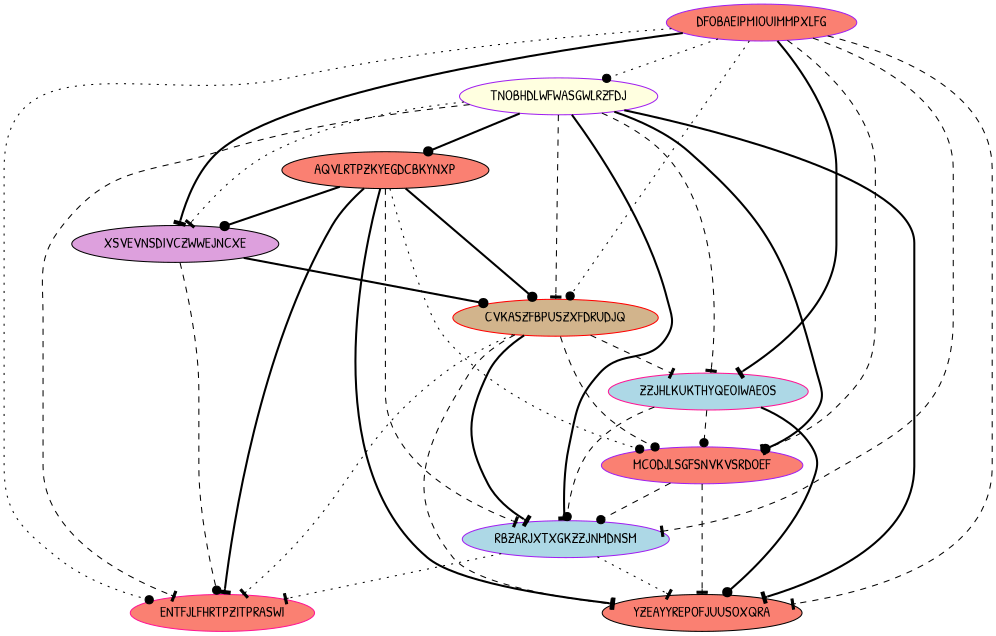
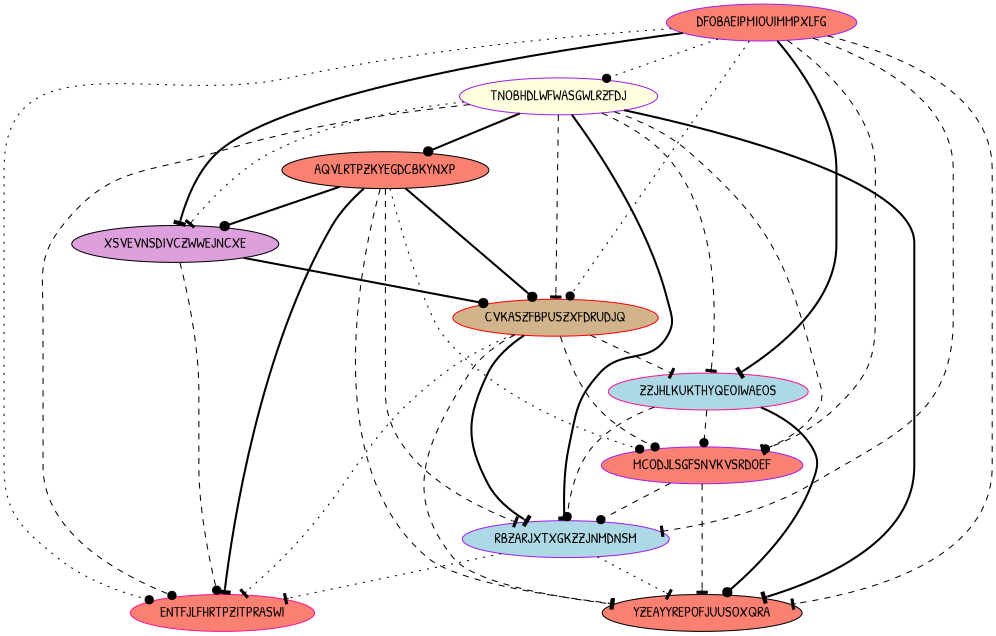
  digraph {
    fontname="Patrick Hand"
    node [Processor=1 Weight=18 color=purple fillcolor=salmon fontname="Patrick Hand" style=filled]
    edge [Weight=11 arrowhead=tee fontname="Patrick Hand" style=dashed]
    DFOBAEIPMIOUIMMPXLFG [Start=0 Weight=13]
    TNOBHDLWFWASGWLRZFDJ [Start=13 Weight=20 fillcolor=lightyellow]
    XSVEVNSDIVCZWWEJNCXE [Start=47 Weight=11 color=black fillcolor=plum]
    CVKASZFBPUSZXFDRUDJQ [Start=58 color=red fillcolor=tan]
    ZZJHLKUKTHYQEOIWAEOS [Start=76 color=deeppink fillcolor=lightblue]
    MCODJLSGFSNVKVSRDOEF [Start=94 Weight=10]
    RBZARJXTXGKZZJNMDNSM [Start=104 Weight=12 fillcolor=lightblue]
    YZEAYYREPOFJUUSOXQRA [Start=116 Weight=16 color=black]
    ENTFJLFHRTPZITPRASWI [Processor=2 Start=130 Weight=12 color=deeppink]
    AQVLRTPZKYEGDCBKYNXP [Start=33 Weight=14 color=black]
    DFOBAEIPMIOUIMMPXLFG -> TNOBHDLWFWASGWLRZFDJ [Weight=10 arrowhead=dot style=dotted]
    DFOBAEIPMIOUIMMPXLFG -> XSVEVNSDIVCZWWEJNCXE [Weight=16 style=bold]
    DFOBAEIPMIOUIMMPXLFG -> CVKASZFBPUSZXFDRUDJQ [Weight=19 arrowhead=dot style=dotted]
    DFOBAEIPMIOUIMMPXLFG -> ZZJHLKUKTHYQEOIWAEOS [style=bold]
    DFOBAEIPMIOUIMMPXLFG -> MCODJLSGFSNVKVSRDOEF [Weight=19]
    DFOBAEIPMIOUIMMPXLFG -> RBZARJXTXGKZZJNMDNSM [Weight=17]
    DFOBAEIPMIOUIMMPXLFG -> YZEAYYREPOFJUUSOXQRA [Weight=10]
    DFOBAEIPMIOUIMMPXLFG -> ENTFJLFHRTPZITPRASWI [Weight=10 arrowhead=dot style=dotted]
    TNOBHDLWFWASGWLRZFDJ -> XSVEVNSDIVCZWWEJNCXE [Weight=16 style=dotted]
    TNOBHDLWFWASGWLRZFDJ -> CVKASZFBPUSZXFDRUDJQ [Weight=13]
    TNOBHDLWFWASGWLRZFDJ -> ZZJHLKUKTHYQEOIWAEOS [Weight=19]
-   TNOBHDLWFWASGWLRZFDJ -> MCODJLSGFSNVKVSRDOEF [Weight=18 arrowhead=dot style=bold]
+   TNOBHDLWFWASGWLRZFDJ -> MCODJLSGFSNVKVSRDOEF [Weight=18 arrowhead=dot]
    TNOBHDLWFWASGWLRZFDJ -> RBZARJXTXGKZZJNMDNSM [Weight=17 style=bold]
    TNOBHDLWFWASGWLRZFDJ -> YZEAYYREPOFJUUSOXQRA [Weight=17 style=bold]
-   TNOBHDLWFWASGWLRZFDJ -> ENTFJLFHRTPZITPRASWI
+   TNOBHDLWFWASGWLRZFDJ -> ENTFJLFHRTPZITPRASWI [arrowhead=dot]
    TNOBHDLWFWASGWLRZFDJ -> AQVLRTPZKYEGDCBKYNXP [Weight=14 arrowhead=dot style=bold]
    XSVEVNSDIVCZWWEJNCXE -> CVKASZFBPUSZXFDRUDJQ [Weight=15 arrowhead=dot style=bold]
    XSVEVNSDIVCZWWEJNCXE -> ENTFJLFHRTPZITPRASWI [Weight=14 arrowhead=dot]
    CVKASZFBPUSZXFDRUDJQ -> ZZJHLKUKTHYQEOIWAEOS [Weight=20]
    CVKASZFBPUSZXFDRUDJQ -> MCODJLSGFSNVKVSRDOEF [Weight=20 arrowhead=dot]
    CVKASZFBPUSZXFDRUDJQ -> RBZARJXTXGKZZJNMDNSM [Weight=20 style=bold]
    CVKASZFBPUSZXFDRUDJQ -> YZEAYYREPOFJUUSOXQRA [Weight=12]
    CVKASZFBPUSZXFDRUDJQ -> ENTFJLFHRTPZITPRASWI [Weight=18 style=dotted]
    ZZJHLKUKTHYQEOIWAEOS -> MCODJLSGFSNVKVSRDOEF [Weight=17 arrowhead=dot]
    ZZJHLKUKTHYQEOIWAEOS -> RBZARJXTXGKZZJNMDNSM [Weight=18 arrowhead=dot]
    ZZJHLKUKTHYQEOIWAEOS -> YZEAYYREPOFJUUSOXQRA [Weight=18 arrowhead=dot style=bold]
    MCODJLSGFSNVKVSRDOEF -> RBZARJXTXGKZZJNMDNSM [Weight=18 arrowhead=dot]
    MCODJLSGFSNVKVSRDOEF -> YZEAYYREPOFJUUSOXQRA
    RBZARJXTXGKZZJNMDNSM -> YZEAYYREPOFJUUSOXQRA [Weight=16 style=dotted]
    RBZARJXTXGKZZJNMDNSM -> ENTFJLFHRTPZITPRASWI [Weight=14 style=dotted]
    AQVLRTPZKYEGDCBKYNXP -> XSVEVNSDIVCZWWEJNCXE [Weight=18 arrowhead=dot style=bold]
    AQVLRTPZKYEGDCBKYNXP -> CVKASZFBPUSZXFDRUDJQ [Weight=20 arrowhead=dot style=bold]
    AQVLRTPZKYEGDCBKYNXP -> MCODJLSGFSNVKVSRDOEF [Weight=10 arrowhead=dot style=dotted]
    AQVLRTPZKYEGDCBKYNXP -> RBZARJXTXGKZZJNMDNSM
-   AQVLRTPZKYEGDCBKYNXP -> YZEAYYREPOFJUUSOXQRA [style=bold]
+   AQVLRTPZKYEGDCBKYNXP -> YZEAYYREPOFJUUSOXQRA
    AQVLRTPZKYEGDCBKYNXP -> ENTFJLFHRTPZITPRASWI [style=bold]
  }
